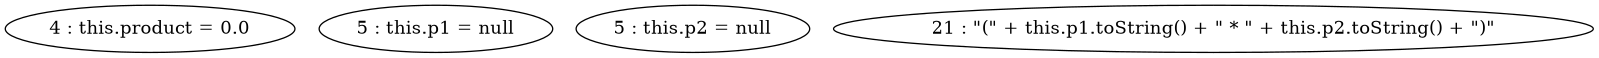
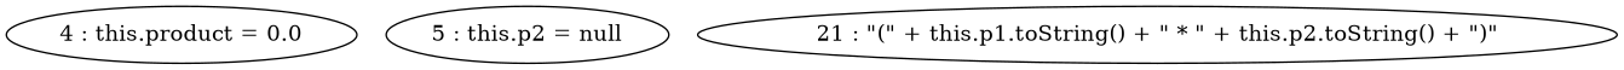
  digraph {
    "4 : this.product = 0.0"
-   "5 : this.p1 = null"
    "5 : this.p2 = null"
    "21 : \"(\" + this.p1.toString() + \" * \" + this.p2.toString() + \")\""
  }
